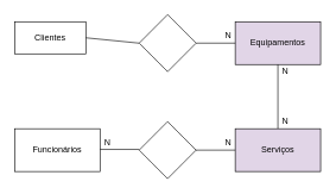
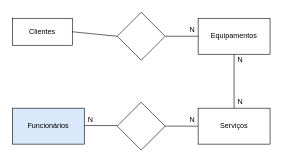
  <mxCell id="0" />
  <mxCell id="1" parent="0" />
  <mxCell id="2" value="Clientes" style="rounded=0;whiteSpace=wrap;html=1;" vertex="1" parent="1"><mxGeometry x="20" y="30" width="100" height="45" as="geometry" /></mxCell>
- <mxCell id="3" value="Equipamentos" style="rounded=0;whiteSpace=wrap;html=1;fillColor=#e1d5e7;" vertex="1" parent="1"><mxGeometry x="330" y="30" width="120" height="60" as="geometry" /></mxCell>
+ <mxCell id="3" value="Equipamentos" style="rounded=0;whiteSpace=wrap;html=1;" vertex="1" parent="1"><mxGeometry x="330" y="30" width="120" height="60" as="geometry" /></mxCell>
  <mxCell id="4" value="" style="rhombus;whiteSpace=wrap;html=1;" vertex="1" parent="1"><mxGeometry x="195" y="20" width="80" height="80" as="geometry" /></mxCell>
  <mxCell id="5" value="" style="endArrow=none;html=1;entryX=1;entryY=0.5;entryDx=0;entryDy=0;exitX=0;exitY=0.5;exitDx=0;exitDy=0;" edge="1" parent="1" source="4" target="2"><mxGeometry width="50" height="50" relative="1" as="geometry"><mxPoint x="190" y="60" as="sourcePoint" /><mxPoint x="70" y="120" as="targetPoint" /></mxGeometry></mxCell>
  <mxCell id="6" value="" style="endArrow=none;html=1;entryX=1;entryY=0.5;entryDx=0;entryDy=0;exitX=0;exitY=0.5;exitDx=0;exitDy=0;" edge="1" parent="1"><mxGeometry width="50" height="50" relative="1" as="geometry"><mxPoint x="330" y="60" as="sourcePoint" /><mxPoint x="275" y="60" as="targetPoint" /></mxGeometry></mxCell>
  <mxCell id="7" value="N" style="text;html=1;resizable=0;autosize=1;align=center;verticalAlign=middle;points=[];fillColor=none;strokeColor=none;rounded=0;" vertex="1" parent="1"><mxGeometry x="310" y="40" width="20" height="20" as="geometry" /></mxCell>
  <mxCell id="8" style="edgeStyle=orthogonalEdgeStyle;rounded=0;orthogonalLoop=1;jettySize=auto;html=1;exitX=0.5;exitY=1;exitDx=0;exitDy=0;" edge="1" parent="1" source="4" target="4"><mxGeometry relative="1" as="geometry" /></mxCell>
  <mxCell id="9" value="" style="endArrow=none;html=1;entryX=0.5;entryY=1;entryDx=0;entryDy=0;" edge="1" parent="1" target="3"><mxGeometry width="50" height="50" relative="1" as="geometry"><mxPoint x="390" y="180" as="sourcePoint" /><mxPoint x="70" y="130" as="targetPoint" /></mxGeometry></mxCell>
- <mxCell id="10" value="Serviços" style="rounded=0;whiteSpace=wrap;html=1;fillColor=#e1d5e7;" vertex="1" parent="1"><mxGeometry x="330" y="180" width="120" height="60" as="geometry" /></mxCell>
+ <mxCell id="10" value="Serviços" style="rounded=0;whiteSpace=wrap;html=1;" vertex="1" parent="1"><mxGeometry x="330" y="180" width="120" height="60" as="geometry" /></mxCell>
  <mxCell id="11" value="" style="endArrow=none;html=1;entryX=0;entryY=0.5;entryDx=0;entryDy=0;" edge="1" parent="1" target="10"><mxGeometry width="50" height="50" relative="1" as="geometry"><mxPoint x="270" y="210" as="sourcePoint" /><mxPoint x="70" y="260" as="targetPoint" /></mxGeometry></mxCell>
- <mxCell id="12" value="&lt;div&gt;Funcionários&lt;/div&gt;" style="rounded=0;whiteSpace=wrap;html=1;" vertex="1" parent="1"><mxGeometry x="20" y="180" width="120" height="60" as="geometry" /></mxCell>
+ <mxCell id="12" value="&lt;div&gt;Funcionários&lt;/div&gt;" style="rounded=0;whiteSpace=wrap;html=1;fillColor=#dae8fc;" vertex="1" parent="1"><mxGeometry x="20" y="180" width="120" height="60" as="geometry" /></mxCell>
  <mxCell id="13" value="" style="rhombus;whiteSpace=wrap;html=1;" vertex="1" parent="1"><mxGeometry x="195" y="170" width="80" height="80" as="geometry" /></mxCell>
  <mxCell id="14" value="" style="endArrow=none;html=1;entryX=1;entryY=0.5;entryDx=0;entryDy=0;exitX=0;exitY=0.5;exitDx=0;exitDy=0;" edge="1" parent="1"><mxGeometry width="50" height="50" relative="1" as="geometry"><mxPoint x="195" y="209" as="sourcePoint" /><mxPoint x="140" y="209" as="targetPoint" /></mxGeometry></mxCell>
  <mxCell id="15" value="N" style="text;html=1;resizable=0;autosize=1;align=center;verticalAlign=middle;points=[];fillColor=none;strokeColor=none;rounded=0;" vertex="1" parent="1"><mxGeometry x="390" y="90" width="20" height="20" as="geometry" /></mxCell>
  <mxCell id="16" value="N" style="text;html=1;resizable=0;autosize=1;align=center;verticalAlign=middle;points=[];fillColor=none;strokeColor=none;rounded=0;" vertex="1" parent="1"><mxGeometry x="390" y="160" width="20" height="20" as="geometry" /></mxCell>
  <mxCell id="17" value="N" style="text;html=1;resizable=0;autosize=1;align=center;verticalAlign=middle;points=[];fillColor=none;strokeColor=none;rounded=0;" vertex="1" parent="1"><mxGeometry x="310" y="190" width="20" height="20" as="geometry" /></mxCell>
  <mxCell id="18" value="N" style="text;html=1;resizable=0;autosize=1;align=center;verticalAlign=middle;points=[];fillColor=none;strokeColor=none;rounded=0;" vertex="1" parent="1"><mxGeometry x="140" y="190" width="20" height="20" as="geometry" /></mxCell>
